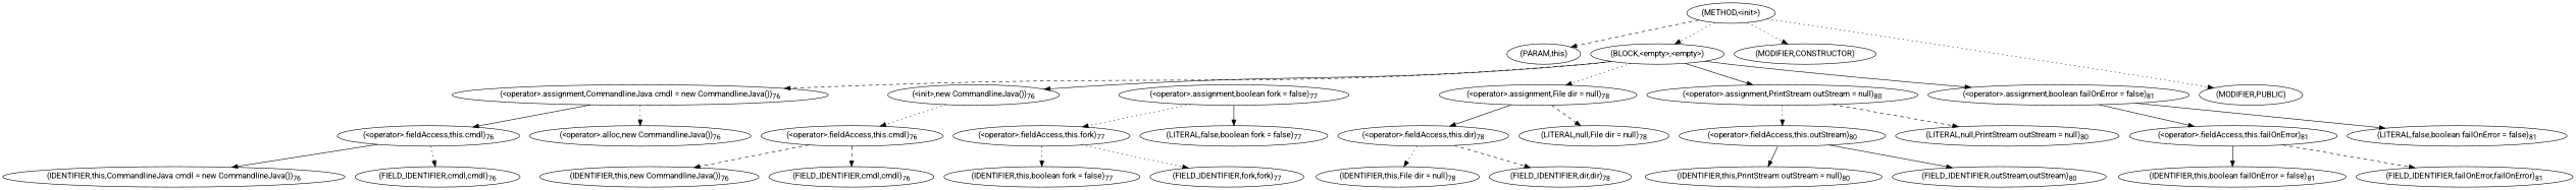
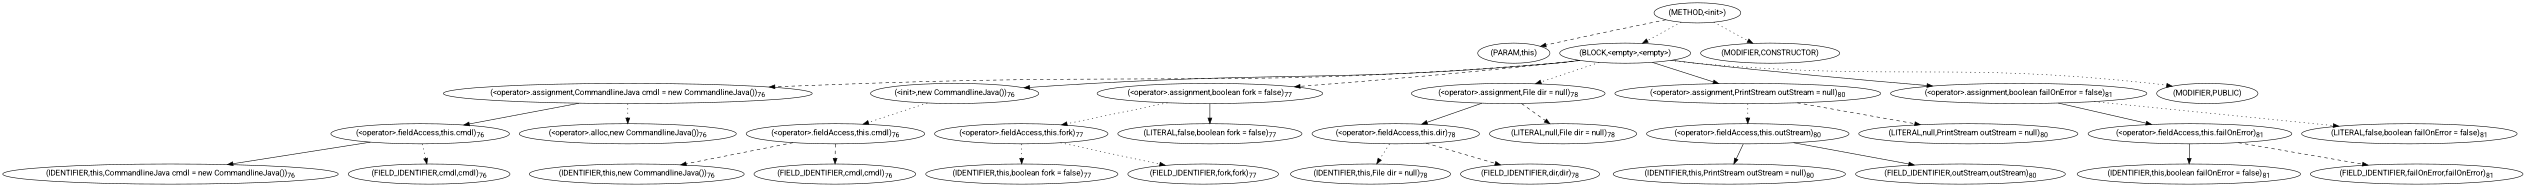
  digraph {
    fontname=Roboto
    node [fontname=Roboto]
    edge [fontname=Roboto style=dotted]
    n1 [label=<(METHOD,&lt;init&gt;)>]
    n2 [label=<(PARAM,this)>]
    n3 [label=<(BLOCK,&lt;empty&gt;,&lt;empty&gt;)>]
    n4 [label=<(MODIFIER,CONSTRUCTOR)>]
    n5 [label=<(MODIFIER,PUBLIC)>]
    n6 [label=<(&lt;operator&gt;.assignment,CommandlineJava cmdl = new CommandlineJava())<SUB>76</SUB>>]
    n7 [label=<(&lt;init&gt;,new CommandlineJava())<SUB>76</SUB>>]
    n8 [label=<(&lt;operator&gt;.assignment,boolean fork = false)<SUB>77</SUB>>]
    n9 [label=<(&lt;operator&gt;.assignment,File dir = null)<SUB>78</SUB>>]
    n10 [label=<(&lt;operator&gt;.assignment,PrintStream outStream = null)<SUB>80</SUB>>]
    n11 [label=<(&lt;operator&gt;.assignment,boolean failOnError = false)<SUB>81</SUB>>]
    n12 [label=<(&lt;operator&gt;.fieldAccess,this.cmdl)<SUB>76</SUB>>]
    n13 [label=<(&lt;operator&gt;.alloc,new CommandlineJava())<SUB>76</SUB>>]
    n14 [label=<(&lt;operator&gt;.fieldAccess,this.cmdl)<SUB>76</SUB>>]
    n15 [label=<(&lt;operator&gt;.fieldAccess,this.fork)<SUB>77</SUB>>]
    n16 [label=<(LITERAL,false,boolean fork = false)<SUB>77</SUB>>]
    n17 [label=<(&lt;operator&gt;.fieldAccess,this.dir)<SUB>78</SUB>>]
    n18 [label=<(LITERAL,null,File dir = null)<SUB>78</SUB>>]
    n19 [label=<(&lt;operator&gt;.fieldAccess,this.outStream)<SUB>80</SUB>>]
    n20 [label=<(LITERAL,null,PrintStream outStream = null)<SUB>80</SUB>>]
    n21 [label=<(&lt;operator&gt;.fieldAccess,this.failOnError)<SUB>81</SUB>>]
    n22 [label=<(LITERAL,false,boolean failOnError = false)<SUB>81</SUB>>]
    n23 [label=<(IDENTIFIER,this,CommandlineJava cmdl = new CommandlineJava())<SUB>76</SUB>>]
    n24 [label=<(FIELD_IDENTIFIER,cmdl,cmdl)<SUB>76</SUB>>]
    n25 [label=<(IDENTIFIER,this,new CommandlineJava())<SUB>76</SUB>>]
    n26 [label=<(FIELD_IDENTIFIER,cmdl,cmdl)<SUB>76</SUB>>]
    n27 [label=<(IDENTIFIER,this,boolean fork = false)<SUB>77</SUB>>]
    n28 [label=<(FIELD_IDENTIFIER,fork,fork)<SUB>77</SUB>>]
    n29 [label=<(IDENTIFIER,this,File dir = null)<SUB>78</SUB>>]
    n30 [label=<(FIELD_IDENTIFIER,dir,dir)<SUB>78</SUB>>]
    n31 [label=<(IDENTIFIER,this,PrintStream outStream = null)<SUB>80</SUB>>]
    n32 [label=<(FIELD_IDENTIFIER,outStream,outStream)<SUB>80</SUB>>]
    n33 [label=<(IDENTIFIER,this,boolean failOnError = false)<SUB>81</SUB>>]
    n34 [label=<(FIELD_IDENTIFIER,failOnError,failOnError)<SUB>81</SUB>>]
    n1 -> n2 [style=dashed]
    n1 -> n3
    n1 -> n4
-   n1 -> n5
+   n3 -> n5
    n3 -> n6 [style=dashed]
    n3 -> n7 [style=solid]
+   n3 -> n8 [style=dashed]
    n3 -> n9
    n3 -> n10 [style=solid]
    n3 -> n11 [style=solid]
    n6 -> n12 [style=solid]
    n6 -> n13
    n7 -> n14
    n8 -> n15
    n8 -> n16 [style=solid]
    n9 -> n17 [style=solid]
    n9 -> n18 [style=dashed]
    n10 -> n19
    n10 -> n20 [style=dashed]
    n11 -> n21 [style=solid]
-   n11 -> n22 [style=solid]
+   n11 -> n22
    n12 -> n23 [style=solid]
    n12 -> n24
    n14 -> n25 [style=dashed]
    n14 -> n26 [style=dashed]
    n15 -> n27
    n15 -> n28
    n17 -> n29
    n17 -> n30 [style=dashed]
    n19 -> n31 [style=solid]
    n19 -> n32 [style=solid]
    n21 -> n33 [style=solid]
    n21 -> n34 [style=dashed]
  }
